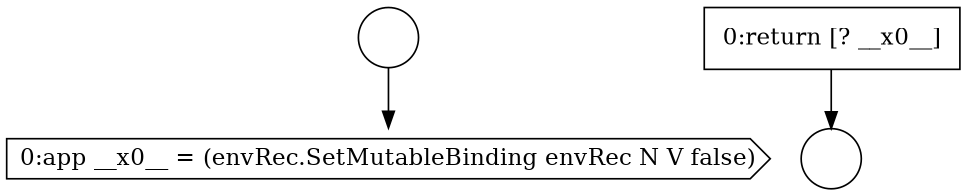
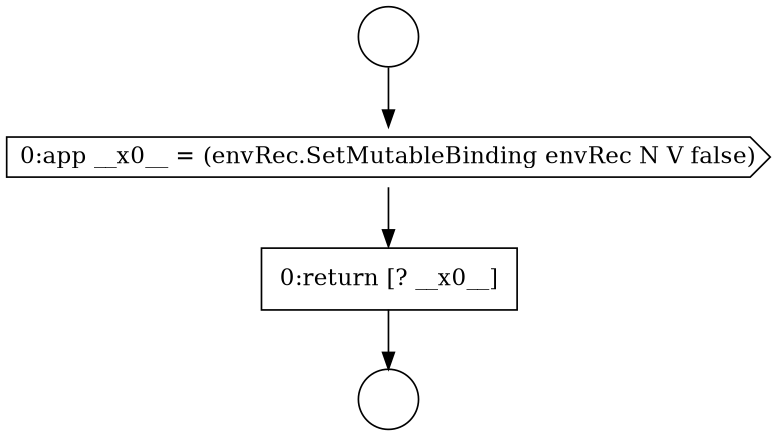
  digraph {
    node [color=black fillcolor=white shape=circle style=filled]
    edge [color=black]
    n1 [label=" "]
    n2 [label=<<font color="black">0:app __x0__ = (envRec.SetMutableBinding envRec N V false)</font>> shape=cds]
    n3 [label=<<font color="black">     <table border="0" cellborder="1" cellspacing="0" cellpadding="10">       <tr><td align="left">0:return [? __x0__]</td></tr>     </table>   </font>> margin=0 shape=none]
    n4 [label=" "]
    n1 -> n2
+   n2 -> n3
    n3 -> n4
  }
